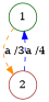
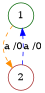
  digraph {
    node [shape=circle]
    edge [style=dashed]
    n1 [label=1 color=darkgreen]
    n2 [label=2 color=brown]
-   n1 -> n2 [label="a /3" myattribute=t_2 color=darkorange]
-   n2 -> n1 [label="a /4" myattribute=t_4 color=blue]
+   n1 -> n2 [label="a /0" myattribute=t_2 color=darkorange]
+   n2 -> n1 [label="a /0" myattribute=t_4 color=blue]
  }
